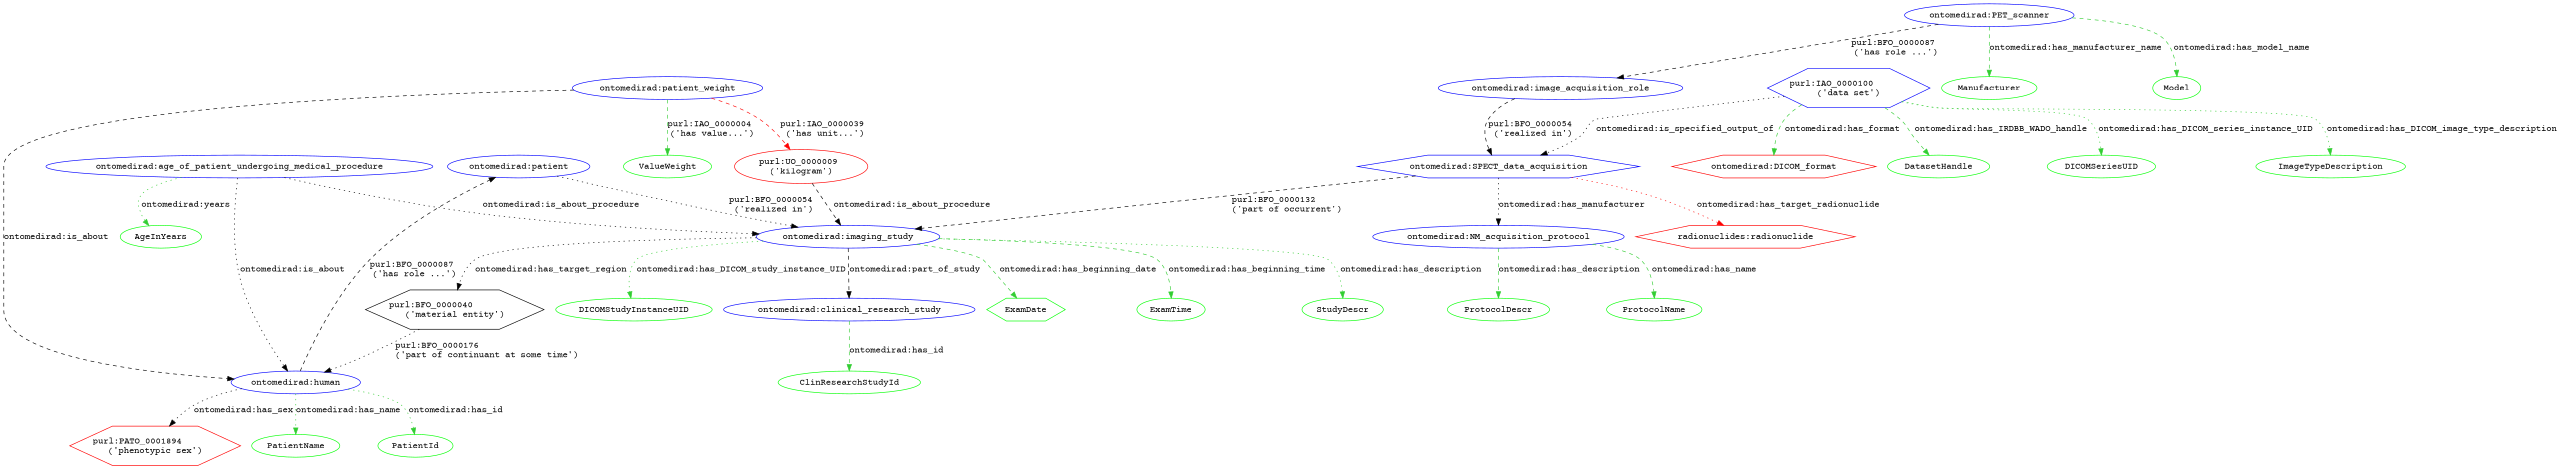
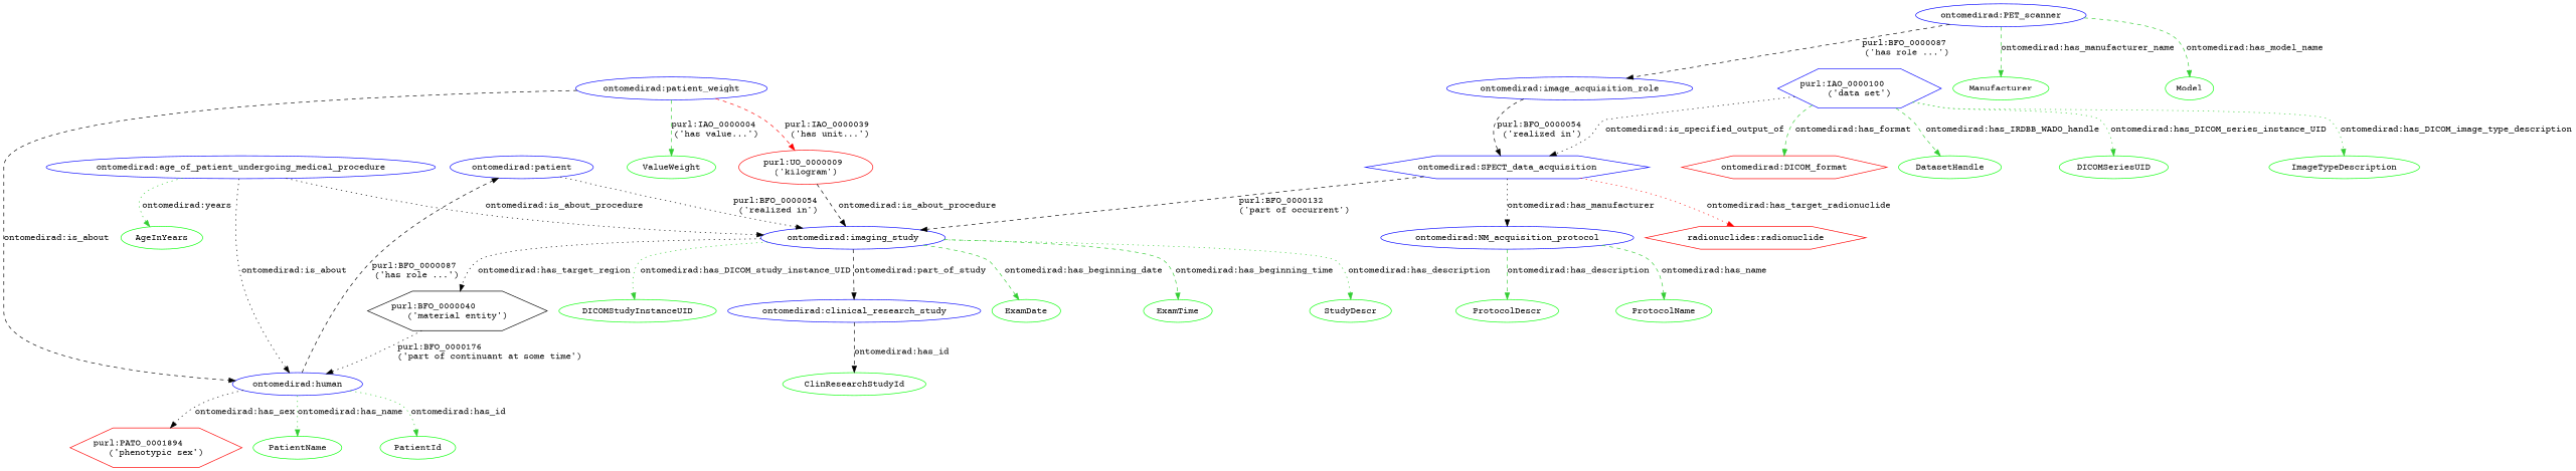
  digraph {
    fontname="Courier Prime"
    node [color=green fontname="Courier Prime"]
    edge [fontname="Courier Prime" style=dashed color=limegreen]
    n1 [color=blue label="ontomedirad:patient"]
    n2 [color=blue label="ontomedirad:imaging_study"]
-   ExamDate [shape=hexagon]
+   ExamDate
    ExamTime
    StudyDescr
    DICOMStudyInstanceUID
    n7 [color=blue label="ontomedirad:clinical_research_study"]
    n8 [label="purl:BFO_0000040 \l('material entity')" shape=hexagon color=""]
    ClinResearchStudyId
    n10 [color=blue label="ontomedirad:human"]
    n11 [color=red label="purl:PATO_0001894 \l('phenotypic sex')" shape=hexagon]
    PatientName
    PatientId
    n14 [color=blue label="ontomedirad:SPECT_data_acquisition" shape=hexagon]
    n15 [color=blue label="ontomedirad:NM_acquisition_protocol"]
    n16 [color=red label="radionuclides:radionuclide" shape=hexagon]
    ProtocolName
    ProtocolDescr
    n19 [color=blue label="purl:IAO_0000100 \l('data set')" shape=hexagon]
    ImageTypeDescription
    n21 [color=red label="ontomedirad:DICOM_format" shape=hexagon]
    DatasetHandle
    DICOMSeriesUID
    n24 [color=blue label="ontomedirad:age_of_patient_undergoing_medical_procedure"]
    AgeInYears
    n26 [color=blue label="ontomedirad:patient_weight"]
    ValueWeight
    n28 [color=red label="purl:UO_0000009 \l('kilogram')"]
    n29 [color=blue label="ontomedirad:PET_scanner"]
    n30 [color=blue label="ontomedirad:image_acquisition_role"]
    Manufacturer
    Model
    n1 -> n2 [label="purl:BFO_0000054 \l('realized in')" style=dotted color=""]
    n2 -> ExamDate [label="ontomedirad:has_beginning_date"]
    n2 -> ExamTime [label="ontomedirad:has_beginning_time"]
    n2 -> StudyDescr [label="ontomedirad:has_description" style=dotted]
    n2 -> DICOMStudyInstanceUID [label="ontomedirad:has_DICOM_study_instance_UID" style=dotted]
    n2 -> n7 [label="ontomedirad:part_of_study" color=""]
    n2 -> n8 [label="ontomedirad:has_target_region" style=dotted color=""]
-   n7 -> ClinResearchStudyId [label="ontomedirad:has_id"]
+   n7 -> ClinResearchStudyId [color=black label="ontomedirad:has_id"]
    n8 -> n10 [label="purl:BFO_0000176 \l('part of continuant at some time')" style=dotted color=""]
    n10 -> n1 [label="purl:BFO_0000087 \l('has role ...')" color=""]
    n10 -> n11 [color=black label="ontomedirad:has_sex" style=dotted]
    n10 -> PatientName [label="ontomedirad:has_name" style=dotted]
    n10 -> PatientId [label="ontomedirad:has_id" style=dotted]
    n14 -> n2 [label="purl:BFO_0000132 \l('part of occurrent')" color=""]
    n14 -> n15 [label="ontomedirad:has_manufacturer" style=dotted color=""]
    n14 -> n16 [color=red label="ontomedirad:has_target_radionuclide" style=dotted]
    n15 -> ProtocolName [label="ontomedirad:has_name"]
    n15 -> ProtocolDescr [label="ontomedirad:has_description"]
    n19 -> n14 [label="ontomedirad:is_specified_output_of" style=dotted color=""]
    n19 -> ImageTypeDescription [label="ontomedirad:has_DICOM_image_type_description" style=dotted]
    n19 -> n21 [label="ontomedirad:has_format"]
    n19 -> DatasetHandle [label="ontomedirad:has_IRDBB_WADO_handle"]
    n19 -> DICOMSeriesUID [label="ontomedirad:has_DICOM_series_instance_UID" style=dotted]
    n24 -> n2 [label="ontomedirad:is_about_procedure" style=dotted color=""]
    n24 -> n10 [label="ontomedirad:is_about" style=dotted color=""]
    n24 -> AgeInYears [label="ontomedirad:years" style=dotted]
    n26 -> n10 [label="ontomedirad:is_about" color=""]
    n26 -> ValueWeight [label="purl:IAO_0000004 \l('has value...')"]
    n26 -> n28 [color=red label="purl:IAO_0000039 \l('has unit...')"]
    n28 -> n2 [label="ontomedirad:is_about_procedure" color=""]
    n29 -> n30 [label="purl:BFO_0000087 \l('has role ...')" color=""]
    n29 -> Manufacturer [label="ontomedirad:has_manufacturer_name"]
    n29 -> Model [label="ontomedirad:has_model_name"]
    n30 -> n14 [label="purl:BFO_0000054 \l('realized in')" color=""]
  }
